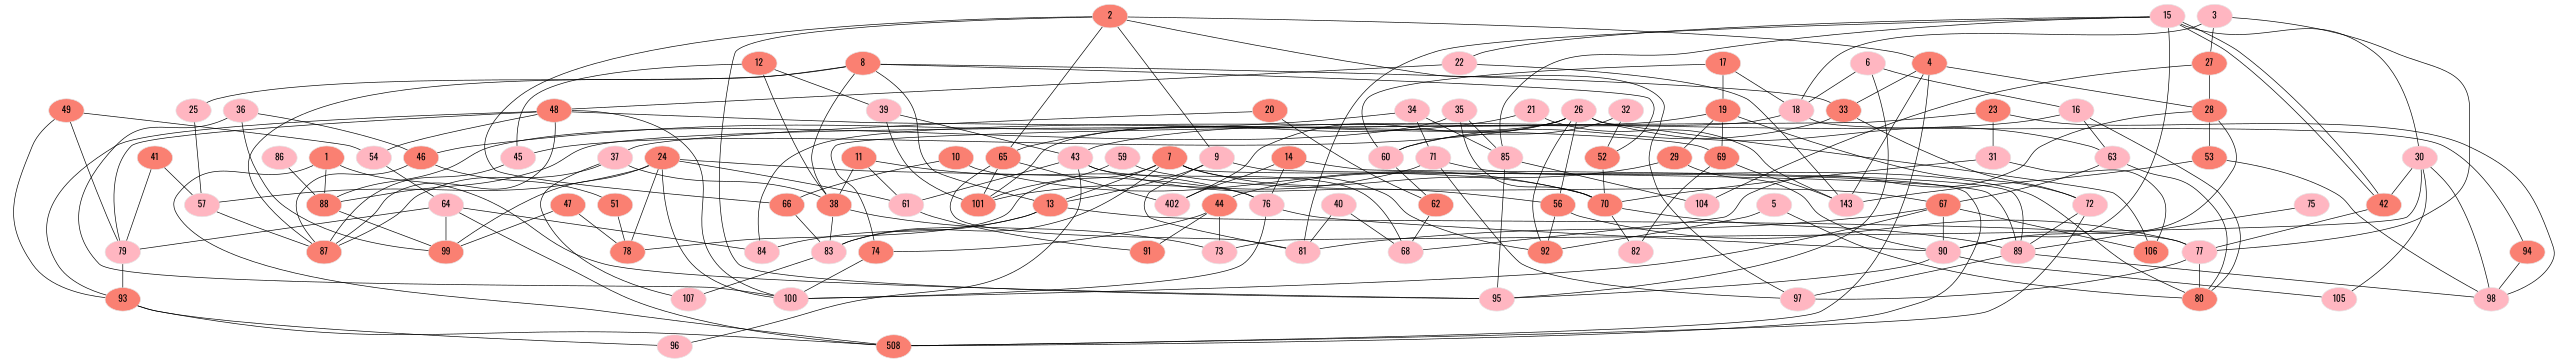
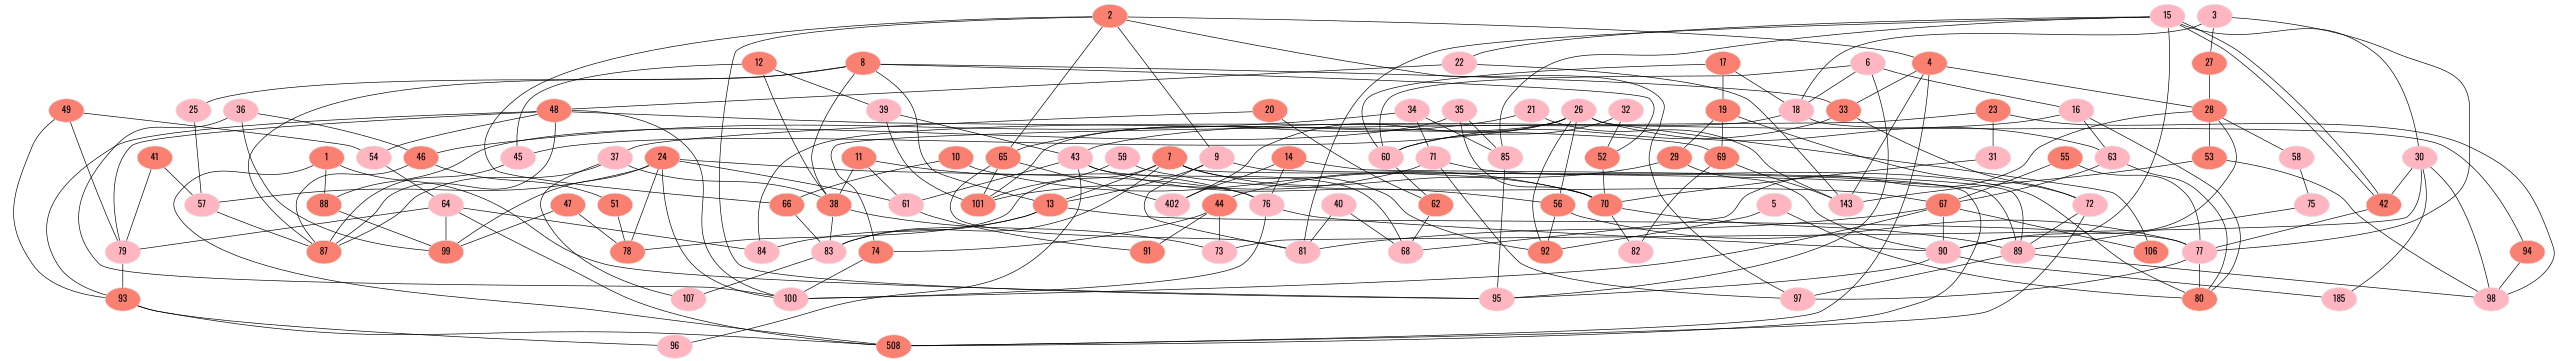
  graph {
    fontname=Oswald
    node [color=gray90 fillcolor=lightpink fontname=Oswald style=filled]
    edge [fontname=Oswald]
    1 [fillcolor=salmon]
    88 [fillcolor=salmon]
    95
    n4 [fillcolor=salmon label=508]
    99 [fillcolor=salmon]
    2 [fillcolor=salmon]
    4 [fillcolor=salmon]
    9
    65 [fillcolor=salmon]
    66 [fillcolor=salmon]
    97
    28 [fillcolor=salmon]
    33 [fillcolor=salmon]
    n14 [label=143]
    13 [fillcolor=salmon]
    81
    89
    n18 [label=402]
    101 [fillcolor=salmon]
    83
    3
    18
    27 [fillcolor=salmon]
    77
    84
    94 [fillcolor=salmon]
-   104
    80 [fillcolor=salmon]
    53 [fillcolor=salmon]
+   58
    68
    90
    60
    72
    5
    92 [fillcolor=salmon]
    6
    16
    43
    63
    62 [fillcolor=salmon]
    7 [fillcolor=salmon]
    70 [fillcolor=salmon]
    78 [fillcolor=salmon]
    82
    107
    8 [fillcolor=salmon]
    25
    38 [fillcolor=salmon]
    52 [fillcolor=salmon]
    87 [fillcolor=salmon]
    57
    73
    98
    10 [fillcolor=salmon]
    11 [fillcolor=salmon]
    61
    76
    49 [fillcolor=salmon]
    79
    54
    93 [fillcolor=salmon]
    91 [fillcolor=salmon]
    100
    12 [fillcolor=salmon]
    39
    45
    14 [fillcolor=salmon]
    15
    22
    30
    42 [fillcolor=salmon]
    85
    48 [fillcolor=salmon]
-   105
+   105 [label=185]
    75
    56 [fillcolor=salmon]
    96
    67 [fillcolor=salmon]
    17 [fillcolor=salmon]
    19 [fillcolor=salmon]
    29 [fillcolor=salmon]
    69 [fillcolor=salmon]
    44 [fillcolor=salmon]
    20 [fillcolor=salmon]
    37
    21
    23 [fillcolor=salmon]
    31
    74 [fillcolor=salmon]
    106 [fillcolor=salmon]
    24 [fillcolor=salmon]
    26
    32
    34
    46 [fillcolor=salmon]
    71
    51 [fillcolor=salmon]
    35
    36
    40
    41 [fillcolor=salmon]
    47 [fillcolor=salmon]
    64
-   86
+   55 [fillcolor=salmon]
    59
    1 -- 88
    1 -- 95
    1 -- n4
    88 -- 99
    2 -- 95
    2 -- 4
    2 -- 9
    2 -- 65
    2 -- 66
    2 -- 97
    4 -- n4
    4 -- 28
    4 -- 33
    4 -- n14
    9 -- 13
    9 -- 81
    9 -- 89
    65 -- 81
    65 -- n18
    65 -- 101
    66 -- 83
    28 -- 53
+   28 -- 58
    28 -- 68
    28 -- 90
    33 -- 60
    33 -- 72
    13 -- 83
    13 -- 77
    13 -- 84
    89 -- 97
    89 -- 98
    83 -- 107
    3 -- 18
    3 -- 27
    3 -- 77
    18 -- 84
    18 -- 94
    27 -- 28
-   27 -- 104
    77 -- 97
    77 -- 80
    94 -- 98
    53 -- n14
    53 -- 98
+   58 -- 75
    90 -- 95
    90 -- 105
    60 -- 62
    72 -- n4
    72 -- 89
    5 -- 80
    5 -- 92
    6 -- 95
    6 -- 18
+   6 -- 60
    6 -- 16
    16 -- 80
    16 -- 43
    16 -- 63
    43 -- 68
    43 -- 61
    43 -- 56
    43 -- 96
    63 -- 80
    63 -- 67
    62 -- 68
    7 -- n4
    7 -- 13
    7 -- 83
    7 -- 92
    7 -- 70
    7 -- 78
    70 -- 89
    70 -- 82
    8 -- 33
    8 -- 13
    8 -- 25
    8 -- 38
    8 -- 52
    8 -- 87
    25 -- 57
    38 -- 83
    38 -- 73
    52 -- 70
    57 -- 87
    10 -- 66
    10 -- 70
    11 -- 38
    11 -- 61
    11 -- 76
    61 -- 91
    76 -- 90
    76 -- 100
    49 -- 79
    49 -- 54
    49 -- 93
    79 -- 93
    54 -- 64
    93 -- n4
    93 -- 96
    12 -- 38
    12 -- 39
    12 -- 45
    39 -- 101
    39 -- 43
    45 -- 87
    14 -- 89
    14 -- n18
    14 -- 76
    15 -- 81
    15 -- 90
    15 -- 22
    15 -- 30
    15 -- 42
    15 -- 42
    15 -- 85
    22 -- n14
    22 -- 48
    30 -- 73
    30 -- 98
    30 -- 42
    30 -- 105
    42 -- 77
    85 -- 95
-   85 -- 104
    48 -- 87
    48 -- 79
    48 -- 54
    48 -- 93
    48 -- 100
    48 -- 69
    75 -- 89
    56 -- 77
    56 -- 92
    67 -- 81
    67 -- 90
    67 -- 100
    67 -- 106
    17 -- 18
    17 -- 60
    17 -- 19
-   19 -- 88
    19 -- 72
    19 -- 29
    19 -- 69
    29 -- 90
    29 -- 44
    69 -- n14
    69 -- 82
    44 -- 73
    44 -- 91
    44 -- 74
    20 -- 62
    20 -- 37
    37 -- 107
    37 -- 38
    37 -- 87
    21 -- 65
    21 -- n14
    23 -- 98
    23 -- 31
    23 -- 74
    31 -- 70
-   31 -- 106
    74 -- 100
    24 -- 99
    24 -- 78
    24 -- 57
    24 -- 61
    24 -- 76
    24 -- 100
    26 -- n18
    26 -- 101
    26 -- 92
    26 -- 63
    26 -- 45
    26 -- 56
    26 -- 106
    32 -- 60
    32 -- 52
    34 -- 85
    34 -- 46
    34 -- 71
    46 -- 87
    46 -- 51
    71 -- 97
    71 -- 101
    71 -- 80
    51 -- 78
    35 -- 88
    35 -- 70
    35 -- 85
    36 -- 99
    36 -- 100
    36 -- 46
    40 -- 81
    40 -- 68
    41 -- 57
    41 -- 79
    47 -- 99
    47 -- 78
    64 -- n4
    64 -- 99
    64 -- 84
    64 -- 79
-   86 -- 88
+   55 -- 77
+   55 -- 67
    59 -- 101
    59 -- 67
  }
